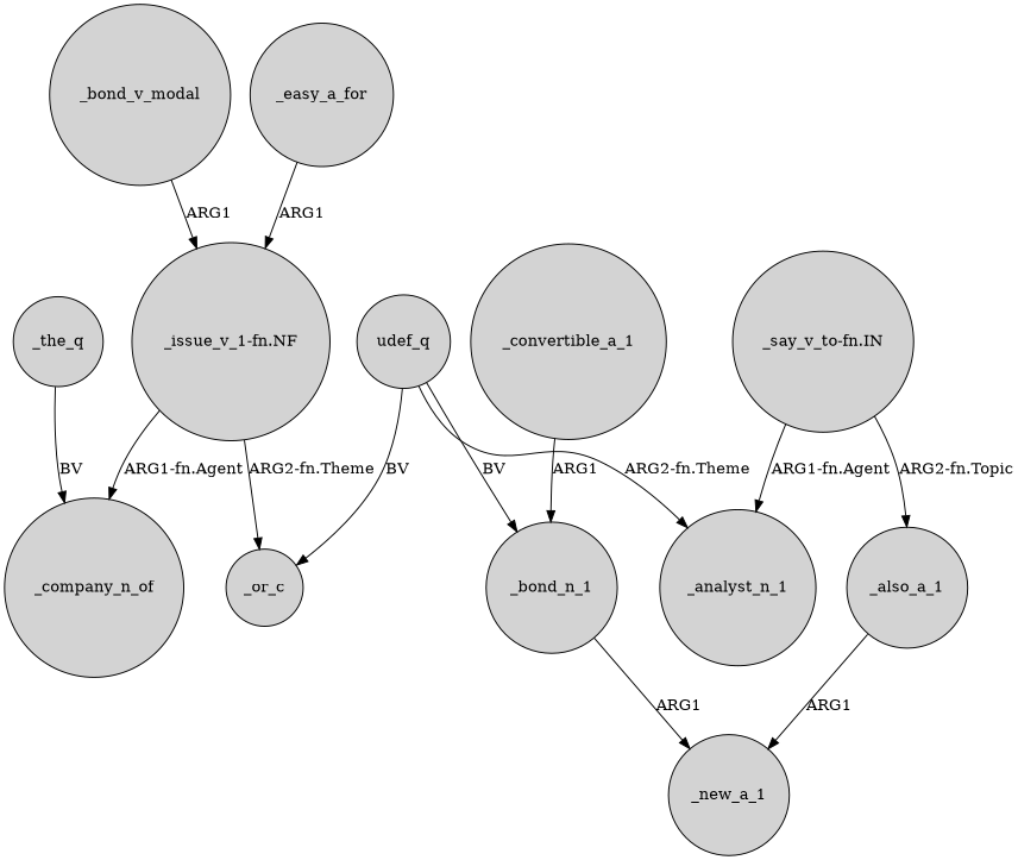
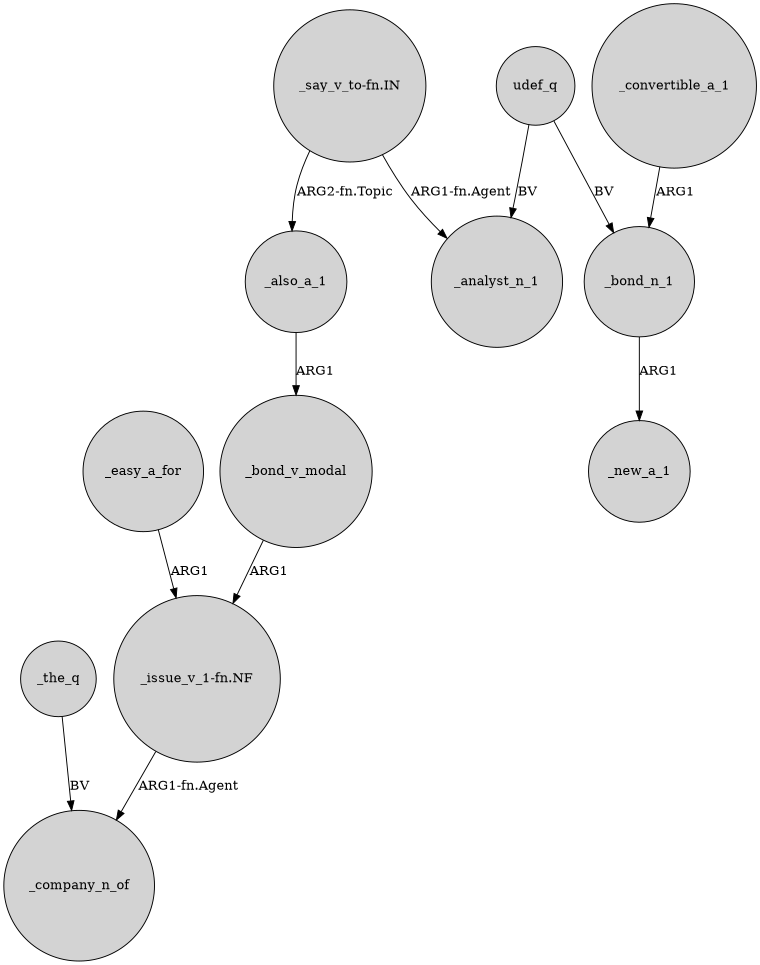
  digraph {
    node [shape=circle style=filled]
    n1 [label=_bond_v_modal]
    _also_a_1
    "_issue_v_1-fn.NF"
-   _or_c
    _company_n_of
    udef_q
    _bond_n_1
    _analyst_n_1
    _new_a_1
    _convertible_a_1
    "_say_v_to-fn.IN"
    _easy_a_for
    _the_q
    n1 -> "_issue_v_1-fn.NF" [label=ARG1]
-   _also_a_1 -> _new_a_1 [label=ARG1]
-   "_issue_v_1-fn.NF" -> _or_c [label="ARG2-fn.Theme"]
+   _also_a_1 -> n1 [label=ARG1]
    "_issue_v_1-fn.NF" -> _company_n_of [label="ARG1-fn.Agent"]
-   udef_q -> _or_c [label=BV]
    udef_q -> _bond_n_1 [label=BV]
-   udef_q -> _analyst_n_1 [label="ARG2-fn.Theme"]
+   udef_q -> _analyst_n_1 [label=BV]
    _bond_n_1 -> _new_a_1 [label=ARG1]
    _convertible_a_1 -> _bond_n_1 [label=ARG1]
    "_say_v_to-fn.IN" -> _also_a_1 [label="ARG2-fn.Topic"]
    "_say_v_to-fn.IN" -> _analyst_n_1 [label="ARG1-fn.Agent"]
    _easy_a_for -> "_issue_v_1-fn.NF" [label=ARG1]
    _the_q -> _company_n_of [label=BV]
  }
